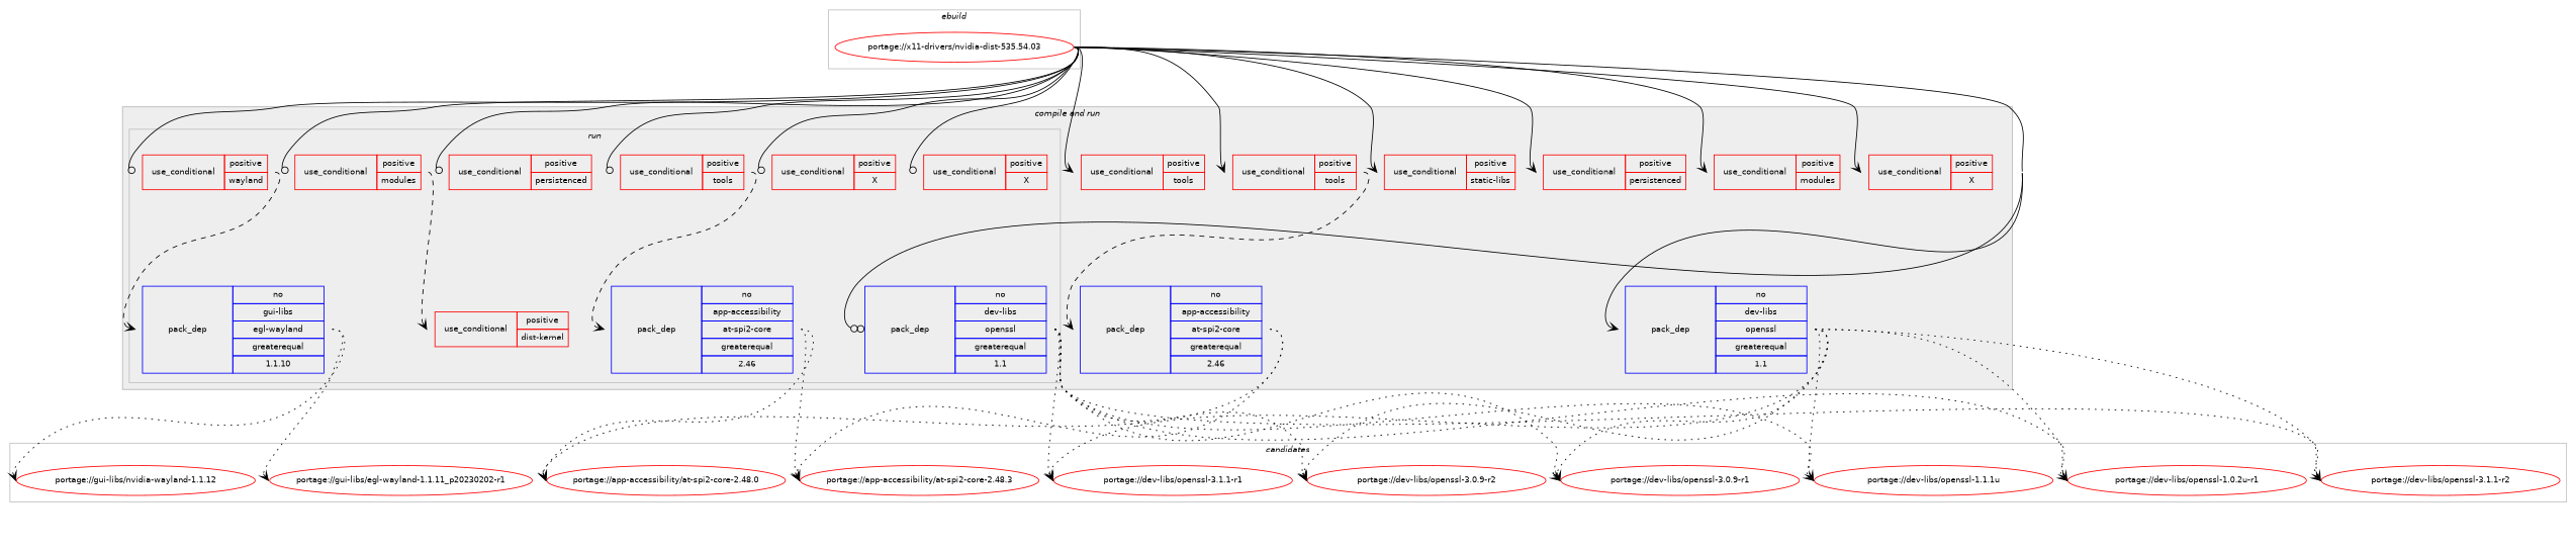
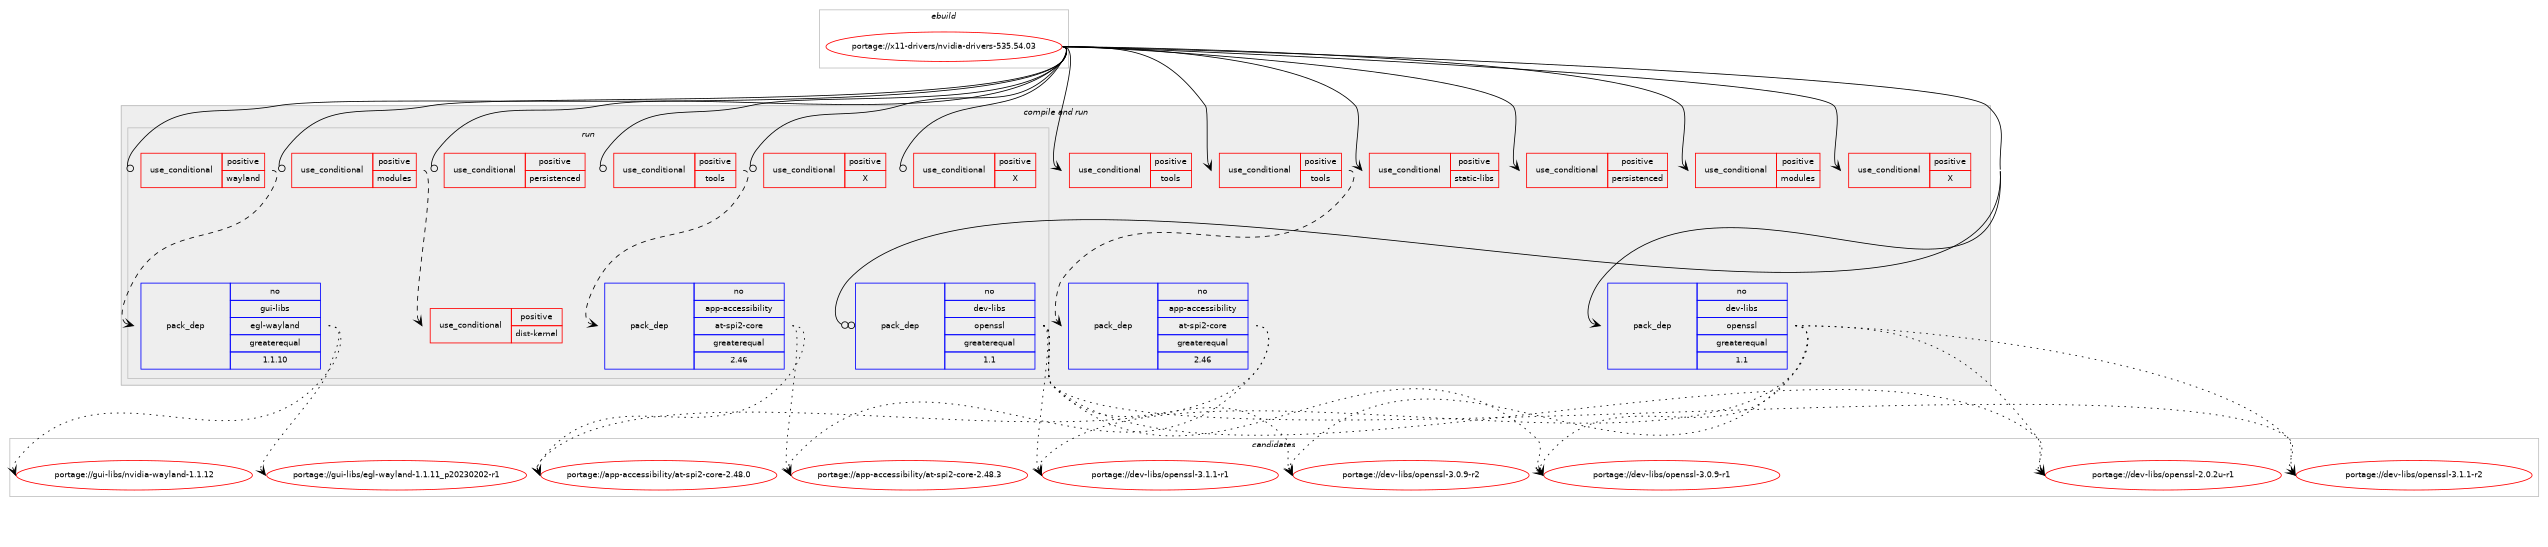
  digraph {
    compound=true
    concentrate=true
    fontname=Helvetica
    fontsize=10
    newrank=true
    rankdir=TB
    ranksep=1.5
    node [color=red fontname=Helvetica fontsize=10 shape=none]
    edge [arrowhead=vee headport=w style=dotted tailport=e weight=20]
-   n1 [label="portage://x11-drivers/nvidia-dist-535.54.03" width=4 shape=""]
+   n1 [label="portage://x11-drivers/nvidia-drivers-535.54.03" width=4 shape=""]
    n2 [label=<<TABLE BORDER="0" CELLBORDER="1" CELLSPACING="0" CELLPADDING="4"><TR><TD ROWSPAN="3" CELLPADDING="10">use_conditional</TD></TR><TR><TD>positive</TD></TR><TR><TD>X</TD></TR></TABLE>>]
    n3 [label=<<TABLE BORDER="0" CELLBORDER="1" CELLSPACING="0" CELLPADDING="4"><TR><TD ROWSPAN="3" CELLPADDING="10">use_conditional</TD></TR><TR><TD>positive</TD></TR><TR><TD>modules</TD></TR></TABLE>>]
    n4 [label=<<TABLE BORDER="0" CELLBORDER="1" CELLSPACING="0" CELLPADDING="4"><TR><TD ROWSPAN="3" CELLPADDING="10">use_conditional</TD></TR><TR><TD>positive</TD></TR><TR><TD>persistenced</TD></TR></TABLE>>]
    n5 [label=<<TABLE BORDER="0" CELLBORDER="1" CELLSPACING="0" CELLPADDING="4"><TR><TD ROWSPAN="3" CELLPADDING="10">use_conditional</TD></TR><TR><TD>positive</TD></TR><TR><TD>static-libs</TD></TR></TABLE>>]
    n6 [color=blue label=<<TABLE BORDER="0" CELLBORDER="1" CELLSPACING="0" CELLPADDING="4" WIDTH="220"><TR><TD ROWSPAN="6" CELLPADDING="30">pack_dep</TD></TR><TR><TD WIDTH="110">no</TD></TR><TR><TD>app-accessibility</TD></TR><TR><TD>at-spi2-core</TD></TR><TR><TD>greaterequal</TD></TR><TR><TD>2.46</TD></TR></TABLE>>]
    n7 [label=<<TABLE BORDER="0" CELLBORDER="1" CELLSPACING="0" CELLPADDING="4"><TR><TD ROWSPAN="3" CELLPADDING="10">use_conditional</TD></TR><TR><TD>positive</TD></TR><TR><TD>tools</TD></TR></TABLE>>]
    n8 [label=<<TABLE BORDER="0" CELLBORDER="1" CELLSPACING="0" CELLPADDING="4"><TR><TD ROWSPAN="3" CELLPADDING="10">use_conditional</TD></TR><TR><TD>positive</TD></TR><TR><TD>tools</TD></TR></TABLE>>]
    n9 [color=blue label=<<TABLE BORDER="0" CELLBORDER="1" CELLSPACING="0" CELLPADDING="4" WIDTH="220"><TR><TD ROWSPAN="6" CELLPADDING="30">pack_dep</TD></TR><TR><TD WIDTH="110">no</TD></TR><TR><TD>dev-libs</TD></TR><TR><TD>openssl</TD></TR><TR><TD>greaterequal</TD></TR><TR><TD>1.1</TD></TR></TABLE>>]
    n10 [label=<<TABLE BORDER="0" CELLBORDER="1" CELLSPACING="0" CELLPADDING="4"><TR><TD ROWSPAN="3" CELLPADDING="10">use_conditional</TD></TR><TR><TD>positive</TD></TR><TR><TD>X</TD></TR></TABLE>>]
    n11 [label=<<TABLE BORDER="0" CELLBORDER="1" CELLSPACING="0" CELLPADDING="4"><TR><TD ROWSPAN="3" CELLPADDING="10">use_conditional</TD></TR><TR><TD>positive</TD></TR><TR><TD>X</TD></TR></TABLE>>]
    n12 [label=<<TABLE BORDER="0" CELLBORDER="1" CELLSPACING="0" CELLPADDING="4"><TR><TD ROWSPAN="3" CELLPADDING="10">use_conditional</TD></TR><TR><TD>positive</TD></TR><TR><TD>dist-kernel</TD></TR></TABLE>>]
    n13 [label=<<TABLE BORDER="0" CELLBORDER="1" CELLSPACING="0" CELLPADDING="4"><TR><TD ROWSPAN="3" CELLPADDING="10">use_conditional</TD></TR><TR><TD>positive</TD></TR><TR><TD>modules</TD></TR></TABLE>>]
    n14 [label=<<TABLE BORDER="0" CELLBORDER="1" CELLSPACING="0" CELLPADDING="4"><TR><TD ROWSPAN="3" CELLPADDING="10">use_conditional</TD></TR><TR><TD>positive</TD></TR><TR><TD>persistenced</TD></TR></TABLE>>]
    n15 [color=blue label=<<TABLE BORDER="0" CELLBORDER="1" CELLSPACING="0" CELLPADDING="4" WIDTH="220"><TR><TD ROWSPAN="6" CELLPADDING="30">pack_dep</TD></TR><TR><TD WIDTH="110">no</TD></TR><TR><TD>app-accessibility</TD></TR><TR><TD>at-spi2-core</TD></TR><TR><TD>greaterequal</TD></TR><TR><TD>2.46</TD></TR></TABLE>>]
    n16 [label=<<TABLE BORDER="0" CELLBORDER="1" CELLSPACING="0" CELLPADDING="4"><TR><TD ROWSPAN="3" CELLPADDING="10">use_conditional</TD></TR><TR><TD>positive</TD></TR><TR><TD>tools</TD></TR></TABLE>>]
    n17 [color=blue label=<<TABLE BORDER="0" CELLBORDER="1" CELLSPACING="0" CELLPADDING="4" WIDTH="220"><TR><TD ROWSPAN="6" CELLPADDING="30">pack_dep</TD></TR><TR><TD WIDTH="110">no</TD></TR><TR><TD>gui-libs</TD></TR><TR><TD>egl-wayland</TD></TR><TR><TD>greaterequal</TD></TR><TR><TD>1.1.10</TD></TR></TABLE>>]
    n18 [label=<<TABLE BORDER="0" CELLBORDER="1" CELLSPACING="0" CELLPADDING="4"><TR><TD ROWSPAN="3" CELLPADDING="10">use_conditional</TD></TR><TR><TD>positive</TD></TR><TR><TD>wayland</TD></TR></TABLE>>]
    n19 [color=blue label=<<TABLE BORDER="0" CELLBORDER="1" CELLSPACING="0" CELLPADDING="4" WIDTH="220"><TR><TD ROWSPAN="6" CELLPADDING="30">pack_dep</TD></TR><TR><TD WIDTH="110">no</TD></TR><TR><TD>dev-libs</TD></TR><TR><TD>openssl</TD></TR><TR><TD>greaterequal</TD></TR><TR><TD>1.1</TD></TR></TABLE>>]
-   n20 [label="portage://dev-libs/openssl-1.0.2u-r1" width=4 shape=""]
-   n21 [label="portage://dev-libs/openssl-1.1.1u" width=4 shape=""]
+   n20 [label="portage://dev-libs/openssl-2.0.2u-r1" width=4 shape=""]
    n22 [label="portage://dev-libs/openssl-3.0.9-r1" width=4 shape=""]
    n23 [label="portage://dev-libs/openssl-3.0.9-r2" width=4 shape=""]
    n24 [label="portage://dev-libs/openssl-3.1.1-r1" width=4 shape=""]
    n25 [label="portage://dev-libs/openssl-3.1.1-r2" width=4 shape=""]
    n26 [label="portage://app-accessibility/at-spi2-core-2.48.0" width=4 shape=""]
    n27 [label="portage://app-accessibility/at-spi2-core-2.48.3" width=4 shape=""]
    n28 [label="portage://gui-libs/egl-wayland-1.1.11_p20230202-r1" width=4 shape=""]
    n29 [label="portage://gui-libs/nvidia-wayland-1.1.12" width=4 shape=""]
    subgraph cluster_1 {
      color=gray
      label=<<i>ebuild</i>>
      n1
    }
    subgraph cluster_2 {
      color=gray
      label=<<i>dependencies</i>>
      subgraph cluster_3 {
        color=gray
        fillcolor="#eeeeee"
        label=<<i>compile</i>>
        style=filled
        subgraph sub_4 {
          color=gray
          fillcolor="#eeeeee"
          label=<<i>compile</i>>
          style=filled
          n2
        }
        subgraph sub_5 {
          color=gray
          fillcolor="#eeeeee"
          label=<<i>compile</i>>
          style=filled
          n3
        }
        subgraph sub_6 {
          color=gray
          fillcolor="#eeeeee"
          label=<<i>compile</i>>
          style=filled
          n4
        }
        subgraph sub_7 {
          color=gray
          fillcolor="#eeeeee"
          label=<<i>compile</i>>
          style=filled
          n5
        }
        subgraph sub_8 {
          color=gray
          fillcolor="#eeeeee"
          label=<<i>compile</i>>
          style=filled
          n7
          subgraph sub_9 {
            color=gray
            fillcolor="#eeeeee"
            label=<<i>compile</i>>
            style=filled
            n6
          }
        }
        subgraph sub_10 {
          color=gray
          fillcolor="#eeeeee"
          label=<<i>compile</i>>
          style=filled
          n8
        }
        subgraph sub_11 {
          color=gray
          fillcolor="#eeeeee"
          label=<<i>compile</i>>
          style=filled
          n9
        }
      }
      subgraph cluster_12 {
        color=gray
        fillcolor="#eeeeee"
        label=<<i>compile and run</i>>
        style=filled
      }
      subgraph cluster_13 {
        color=gray
        fillcolor="#eeeeee"
        label=<<i>run</i>>
        style=filled
        subgraph sub_14 {
          color=gray
          fillcolor="#eeeeee"
          label=<<i>run</i>>
          style=filled
          n10
        }
        subgraph sub_15 {
          color=gray
          fillcolor="#eeeeee"
          label=<<i>run</i>>
          style=filled
          n11
        }
        subgraph sub_16 {
          color=gray
          fillcolor="#eeeeee"
          label=<<i>run</i>>
          style=filled
          n13
          subgraph sub_17 {
            color=gray
            fillcolor="#eeeeee"
            label=<<i>run</i>>
            style=filled
            n12
          }
        }
        subgraph sub_18 {
          color=gray
          fillcolor="#eeeeee"
          label=<<i>run</i>>
          style=filled
          n14
        }
        subgraph sub_19 {
          color=gray
          fillcolor="#eeeeee"
          label=<<i>run</i>>
          style=filled
          n16
          subgraph sub_20 {
            color=gray
            fillcolor="#eeeeee"
            label=<<i>run</i>>
            style=filled
            n15
          }
        }
        subgraph sub_21 {
          color=gray
          fillcolor="#eeeeee"
          label=<<i>run</i>>
          style=filled
          n18
          subgraph sub_22 {
            color=gray
            fillcolor="#eeeeee"
            label=<<i>run</i>>
            style=filled
            n17
          }
        }
        subgraph sub_23 {
          color=gray
          fillcolor="#eeeeee"
          label=<<i>run</i>>
          style=filled
          n19
        }
      }
    }
    subgraph cluster_24 {
      color=gray
      label=<<i>candidates</i>>
      rank=same
      subgraph sub_25 {
        color=black
        label=<<i>candidates</i>>
        nodesep=1
        rank=same
        n20
-       n21
        n22
        n23
        n24
        n25
      }
      subgraph sub_26 {
        color=black
        label=<<i>candidates</i>>
        nodesep=1
        rank=same
        n26
        n27
      }
      subgraph sub_27 {
        color=black
        label=<<i>candidates</i>>
        nodesep=1
        rank=same
        n26
        n27
      }
      subgraph sub_28 {
        color=black
        label=<<i>candidates</i>>
        nodesep=1
        rank=same
        n28
        n29
      }
      subgraph sub_29 {
        color=black
        label=<<i>candidates</i>>
        nodesep=1
        rank=same
        n20
-       n21
        n22
        n23
        n24
        n25
      }
    }
    n1 -> n2 [style=solid]
    n1 -> n3 [style=solid]
    n1 -> n4 [style=solid]
    n1 -> n5 [style=solid]
    n1 -> n7 [style=solid]
    n1 -> n8 [style=solid]
    n1 -> n9 [style=solid]
    n1 -> n10 [arrowhead=odot style=solid]
    n1 -> n11 [arrowhead=odot style=solid]
    n1 -> n13 [arrowhead=odot style=solid]
    n1 -> n14 [arrowhead=odot style=solid]
    n1 -> n16 [arrowhead=odot style=solid]
    n1 -> n18 [arrowhead=odot style=solid]
    n1 -> n19 [arrowhead=odot style=solid]
    n6 -> n26 [weight=100]
    n6 -> n27 [weight=100]
    n7 -> n6 [style=dashed]
    n9 -> n20 [weight=100]
-   n9 -> n21 [weight=100]
    n9 -> n22 [weight=100]
    n9 -> n23 [weight=100]
    n9 -> n24 [weight=100]
    n9 -> n25 [weight=100]
    n13 -> n12 [style=dashed]
    n15 -> n26 [weight=100]
    n15 -> n27 [weight=100]
    n16 -> n15 [style=dashed]
    n17 -> n28 [weight=100]
    n17 -> n29 [weight=100]
    n18 -> n17 [style=dashed]
    n19 -> n20 [weight=100]
-   n19 -> n21 [weight=100]
    n19 -> n22 [weight=100]
    n19 -> n23 [weight=100]
    n19 -> n24 [weight=100]
    n19 -> n25 [weight=100]
  }
